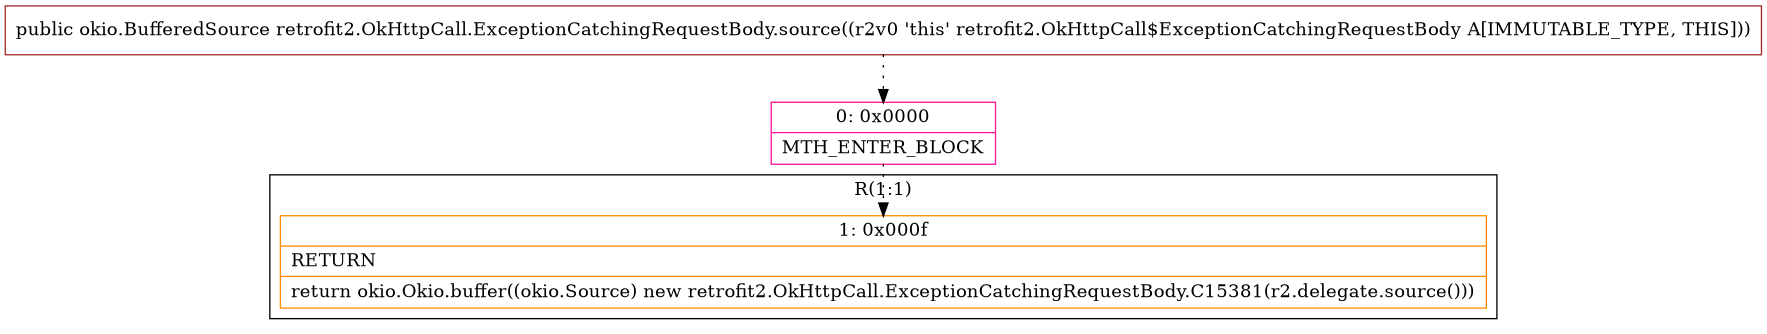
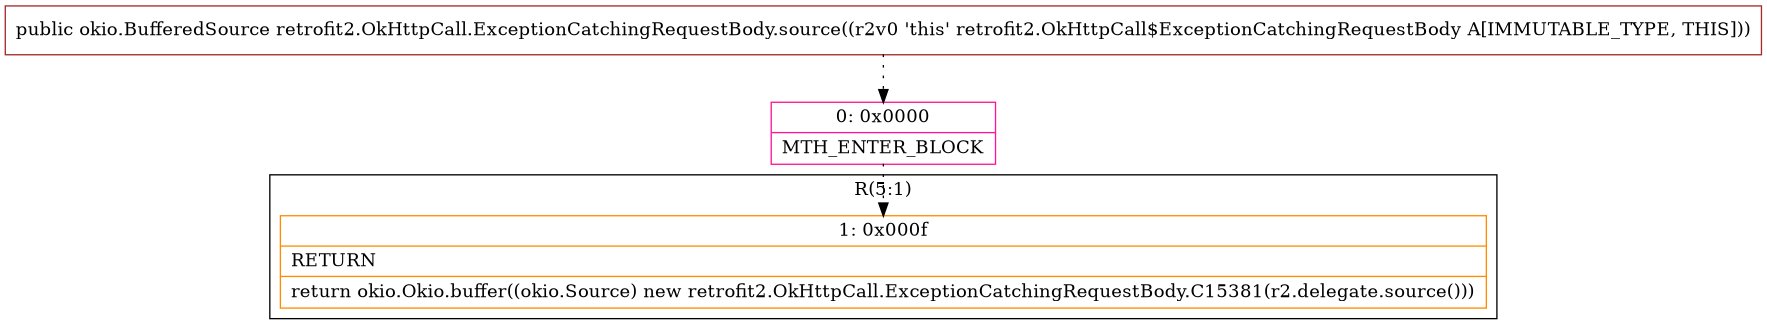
  digraph {
    node [shape=record]
    edge [style=dotted arrowhead=normal]
    n1 [color=darkorange label="{1\:\ 0x000f|RETURN\l|return okio.Okio.buffer((okio.Source) new retrofit2.OkHttpCall.ExceptionCatchingRequestBody.C15381(r2.delegate.source()))\l}"]
    n2 [color=deeppink label="{0\:\ 0x0000|MTH_ENTER_BLOCK\l}"]
    n3 [label="{public okio.BufferedSource retrofit2.OkHttpCall.ExceptionCatchingRequestBody.source((r2v0 'this' retrofit2.OkHttpCall$ExceptionCatchingRequestBody A[IMMUTABLE_TYPE, THIS])) }" color=brown]
    subgraph cluster_1 {
-     label="R(1:1)"
+     label="R(5:1)"
      n1
    }
    n2 -> n1
    n3 -> n2
  }
